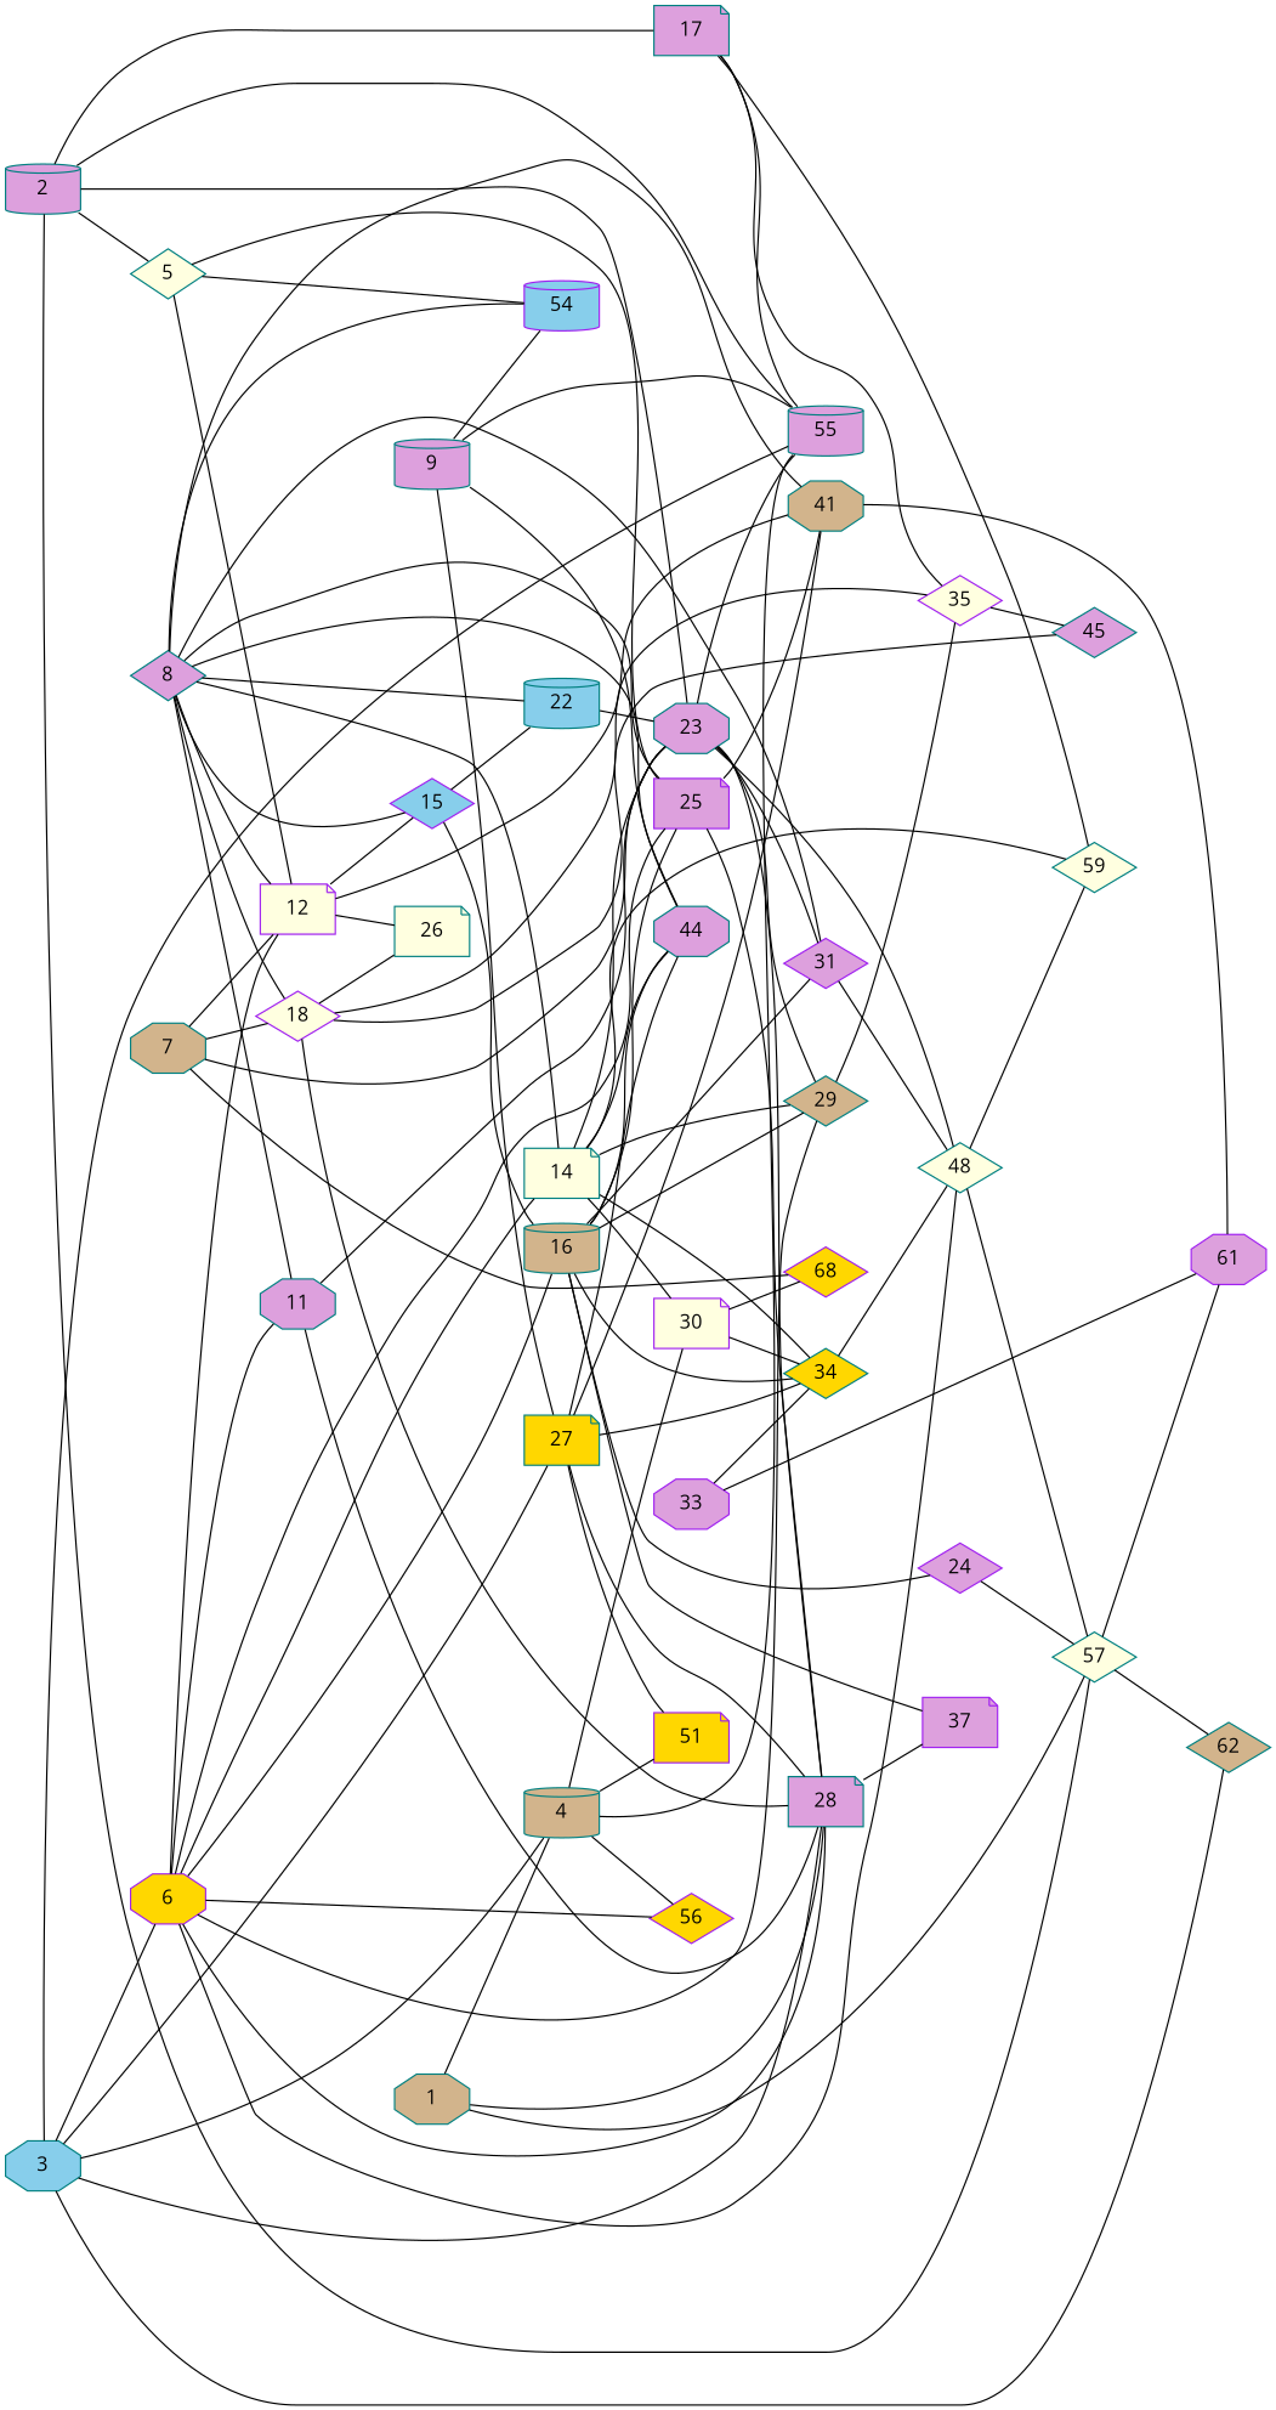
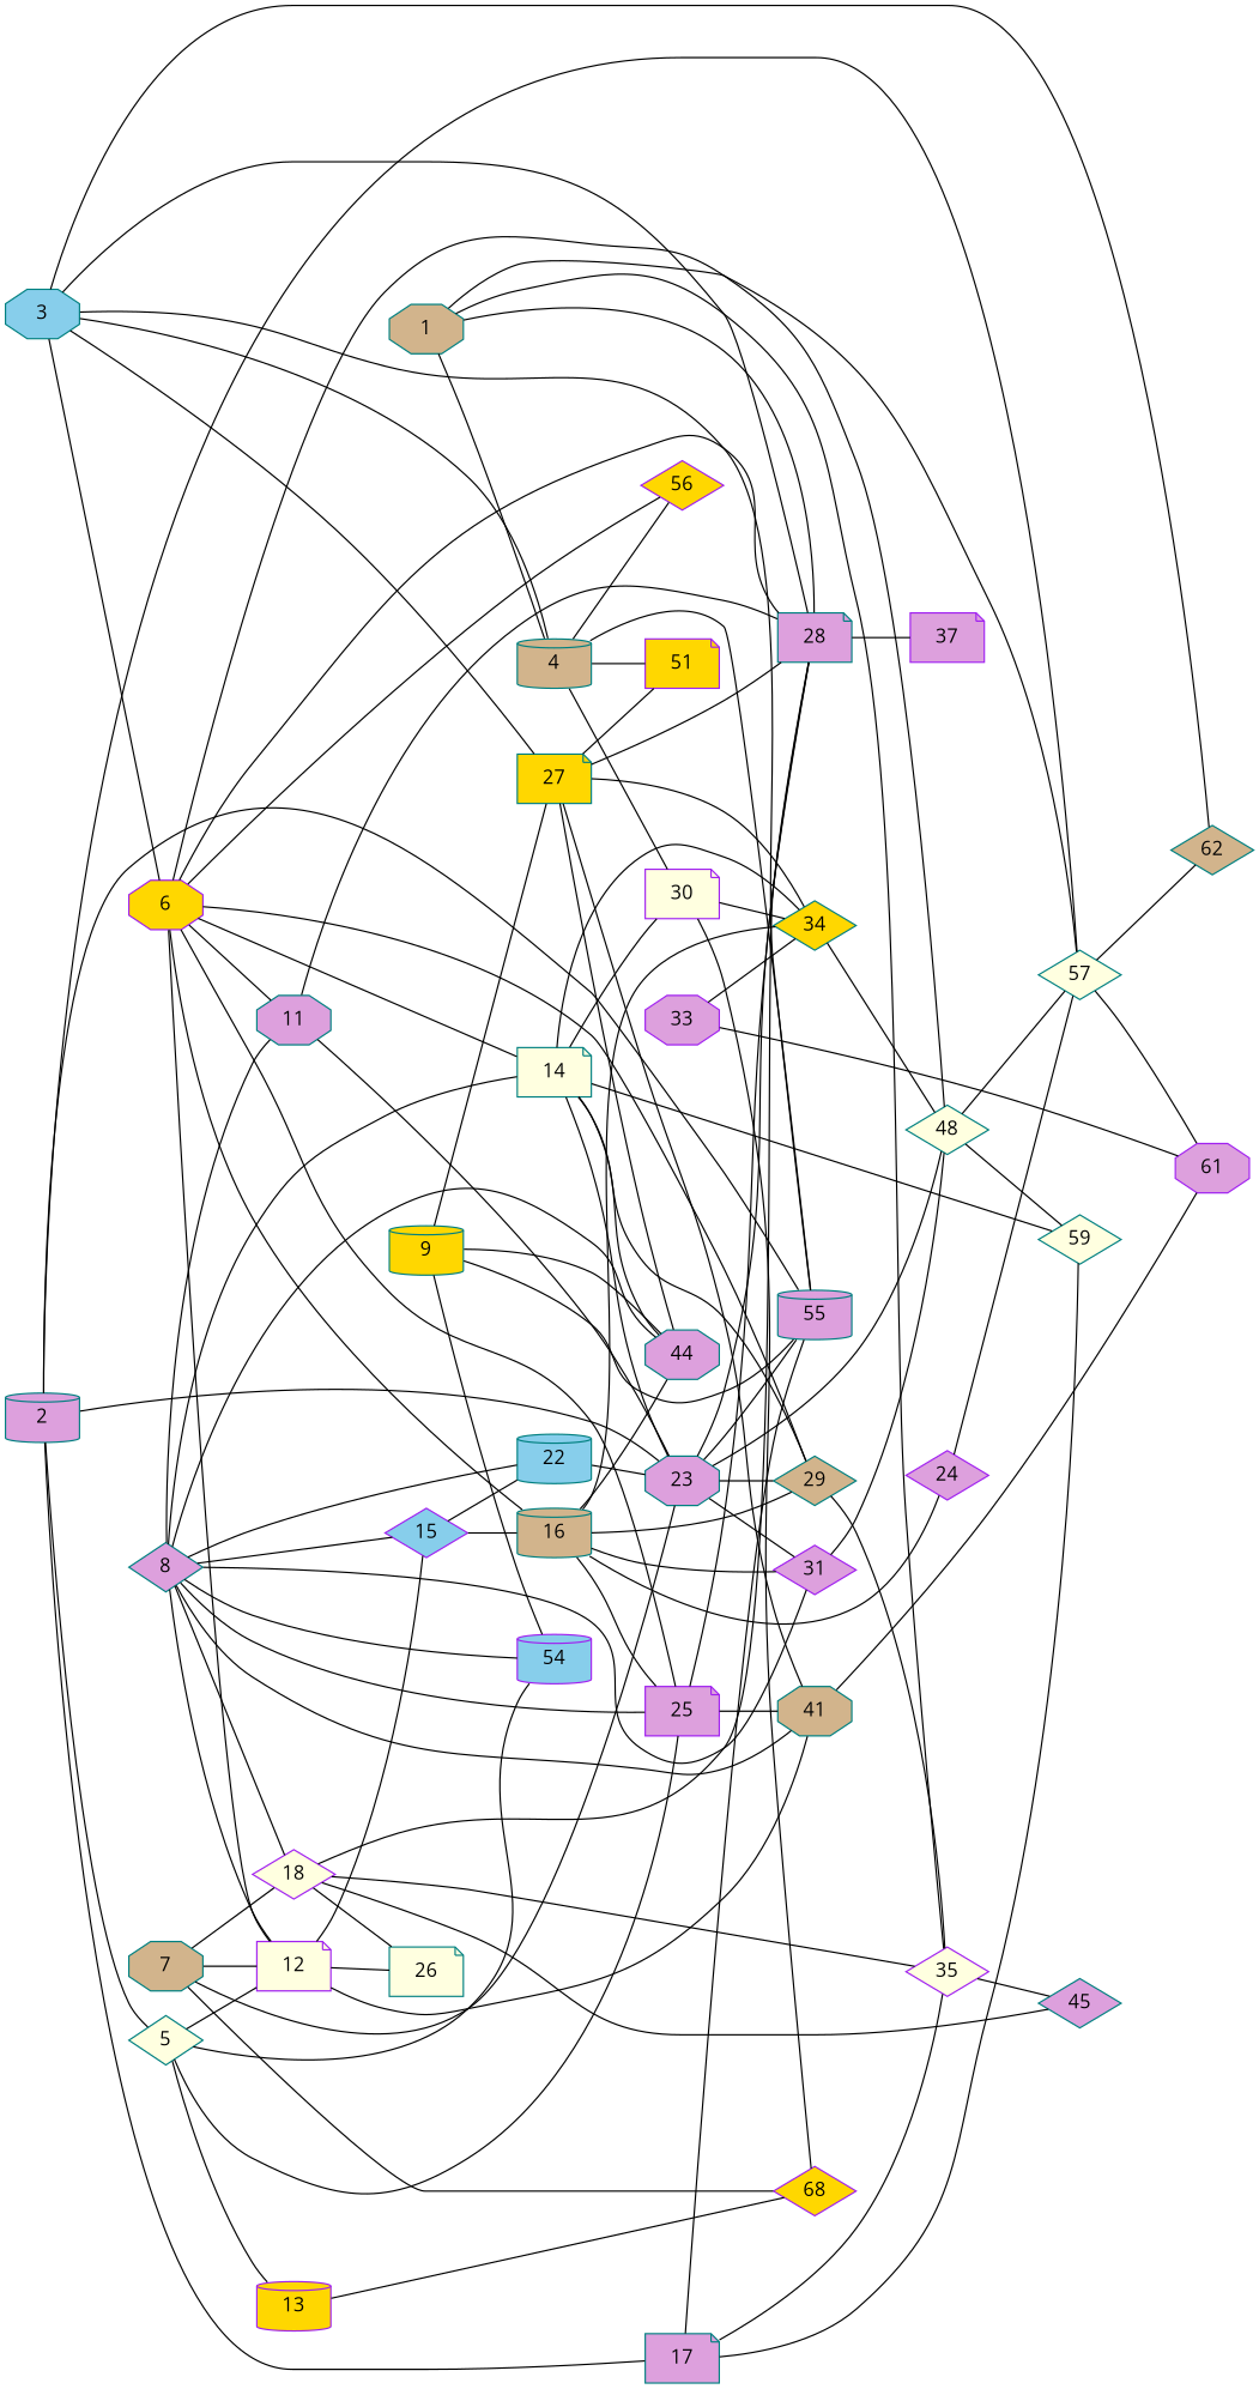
  graph {
    fontname="Open Sans"
    rankdir=LR
    node [color=teal fillcolor=plum fontname="Open Sans" shape=diamond style=filled]
    edge [fontname="Open Sans"]
    4 [fillcolor=tan shape=cylinder super="+20"]
    55 [shape=cylinder super="+68"]
    30 [color=purple fillcolor=lightyellow shape=note super="+47"]
    51 [color=purple fillcolor=gold shape=note]
    56 [color=purple fillcolor=gold]
    1 [fillcolor=tan shape=octagon]
    28 [shape=note super="+46"]
    35 [color=purple fillcolor=lightyellow super="+65"]
    57 [fillcolor=lightyellow super="+58"]
    37 [color=purple shape=note]
    45
    62 [fillcolor=tan]
    61 [color=purple shape=octagon]
    2 [shape=cylinder super="+43"]
    5 [fillcolor=lightyellow]
    17 [shape=note]
    23 [shape=octagon super="+42"]
    12 [color=purple fillcolor=lightyellow shape=note]
+   13 [color=purple fillcolor=gold shape=cylinder]
    25 [color=purple shape=note super="+52"]
    54 [color=purple fillcolor=skyblue shape=cylinder]
    59 [fillcolor=lightyellow]
    29 [fillcolor=tan super="+40"]
    n24 [fillcolor=lightyellow label=48 super="+67"]
    31 [color=purple super="+53"]
    3 [fillcolor=skyblue shape=octagon super="+50"]
    6 [color=purple fillcolor=gold shape=octagon super="+48"]
    27 [fillcolor=gold shape=note super="+32"]
    11 [shape=octagon]
    14 [fillcolor=lightyellow shape=note super="+19"]
    16 [fillcolor=tan shape=cylinder super="+21"]
    41 [fillcolor=tan shape=octagon super="+49"]
    44 [shape=octagon]
    34 [fillcolor=gold super="+64"]
    n35 [color=purple fillcolor=gold label=68]
    15 [color=purple fillcolor=skyblue super="+36"]
    26 [fillcolor=lightyellow shape=note]
    24 [color=purple]
    7 [fillcolor=tan shape=octagon]
    18 [color=purple fillcolor=lightyellow super="+39"]
    8 [super="+10"]
    22 [fillcolor=skyblue shape=cylinder super="+63"]
-   9 [shape=cylinder super="+66"]
+   9 [fillcolor=gold shape=cylinder super="+66"]
    33 [color=purple shape=octagon]
    4 -- 55
    4 -- 30
    4 -- 51
    4 -- 56
    30 -- 34
    30 -- n35
    1 -- 4
    1 -- 28
+   1 -- 35
    1 -- 57
    28 -- 37
    35 -- 45
    57 -- 62
    57 -- 61
    2 -- 55
    2 -- 57
    2 -- 5
    2 -- 17
    2 -- 23
    5 -- 12
+   5 -- 13
    5 -- 25
    5 -- 54
    17 -- 55
    17 -- 35
    17 -- 59
    23 -- 55
    23 -- 28
    23 -- 29
    23 -- n24
    23 -- 31
    12 -- 41
    12 -- 15
    12 -- 26
+   13 -- n35
    25 -- 28
    25 -- 41
    29 -- 35
    n24 -- 57
    n24 -- 59
    31 -- n24
    3 -- 4
    3 -- 55
    3 -- 28
    3 -- 62
    3 -- 6
    3 -- 27
    6 -- 56
    6 -- 28
    6 -- 12
    6 -- 25
    6 -- 29
    6 -- n24
    6 -- 11
    6 -- 14
    6 -- 16
    27 -- 51
    27 -- 28
    27 -- 41
    27 -- 44
    27 -- 34
    11 -- 28
    11 -- 23
    14 -- 30 [weight=2]
    14 -- 23
    14 -- 59
    14 -- 29
    14 -- 44
    14 -- 34
-   16 -- 37
    16 -- 25
    16 -- 29
    16 -- 31
    16 -- 44
    16 -- 34
    16 -- 24
    41 -- 61 [weight=2]
    34 -- n24
    15 -- 16
    15 -- 22
    24 -- 57
    7 -- 23
    7 -- 12
    7 -- n35
    7 -- 18
    18 -- 28
    18 -- 35
    18 -- 45
    18 -- 26
    8 -- 12
    8 -- 25
    8 -- 54
    8 -- 31
    8 -- 11
    8 -- 14
    8 -- 41
    8 -- 44
    8 -- 15
    8 -- 18
    8 -- 22 [weight=2]
    22 -- 23
    9 -- 55
    9 -- 54
    9 -- 27
    9 -- 44
    33 -- 61
    33 -- 34
  }
